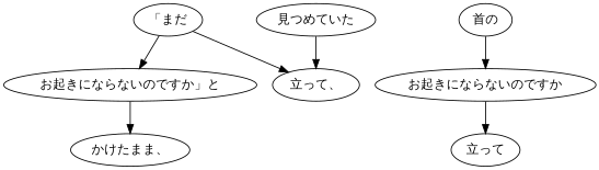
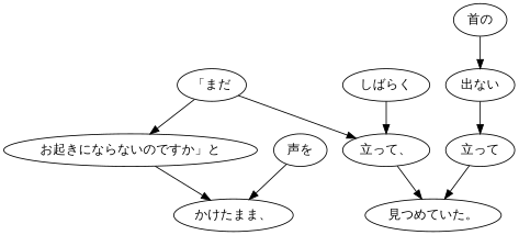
  digraph {
    fontname=Roboto
    node [fontname=Roboto]
    edge [fontname=Roboto]
    n1 [label="「まだ"]
    n2 [label="お起きにならないのですか」と"]
    n3 [label="立って、"]
    n4 [label="かけたまま、"]
-   n7 [label="見つめていた"]
+   n5 [label="声を"]
+   n6 [label="見つめていた。"]
+   n7 [label="しばらく"]
    n8 [label="首の"]
-   n9 [label="お起きにならないのですか"]
+   n9 [label="出ない"]
    n10 [label="立って"]
    n1 -> n2
    n1 -> n3
    n2 -> n4
+   n3 -> n6
+   n5 -> n4
    n7 -> n3
    n8 -> n9
    n9 -> n10
+   n10 -> n6
  }
